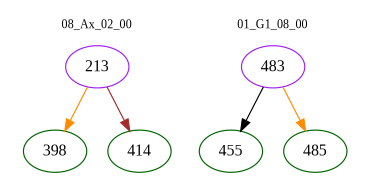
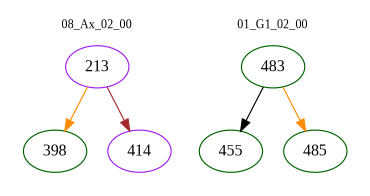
  digraph {
    fontname="Liberation Serif"
    node [color=darkgreen fontname="Liberation Serif"]
    edge [color=darkorange fontname="Liberation Serif"]
    n1 [color=purple label=213]
    n2 [label=398]
-   n3 [label=414]
-   n4 [color=purple label=483]
+   n3 [color=purple label=414]
+   n4 [label=483]
    n5 [label=455]
    n6 [label=485]
    subgraph cluster_1 {
      color=white
      fontsize=10
      label="08_Ax_02_00"
      n1
      n2
      n3
    }
    subgraph cluster_2 {
      color=white
      fontsize=10
-     label="01_G1_08_00"
+     label="01_G1_02_00"
      n4
      n5
      n6
    }
    n1 -> n2
    n1 -> n3 [color=brown]
    n4 -> n5 [color=black]
    n4 -> n6
  }
